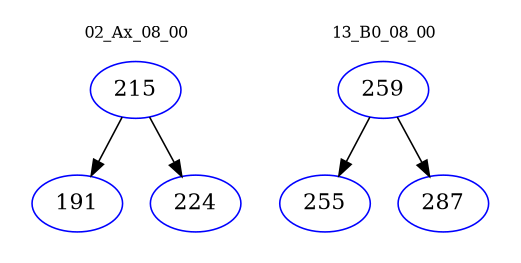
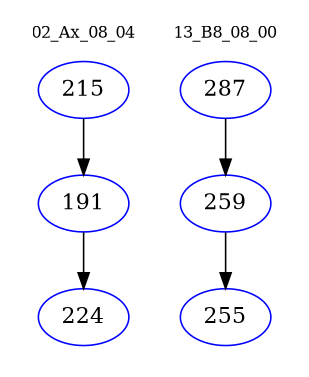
  digraph {
    node [color=blue]
    edge [color=black]
    n1 [label=215]
    n2 [label=191]
    n3 [label=224]
    n4 [label=259]
    n5 [label=255]
    n6 [label=287]
    subgraph cluster_1 {
      color=white
      fontsize=10
-     label="02_Ax_08_00"
+     label="02_Ax_08_04"
      n1
      n2
      n3
    }
    subgraph cluster_2 {
      color=white
      fontsize=10
-     label="13_B0_08_00"
+     label="13_B8_08_00"
      n4
      n5
      n6
    }
    n1 -> n2
-   n1 -> n3
+   n2 -> n3
    n4 -> n5
-   n4 -> n6
+   n6 -> n4
  }
